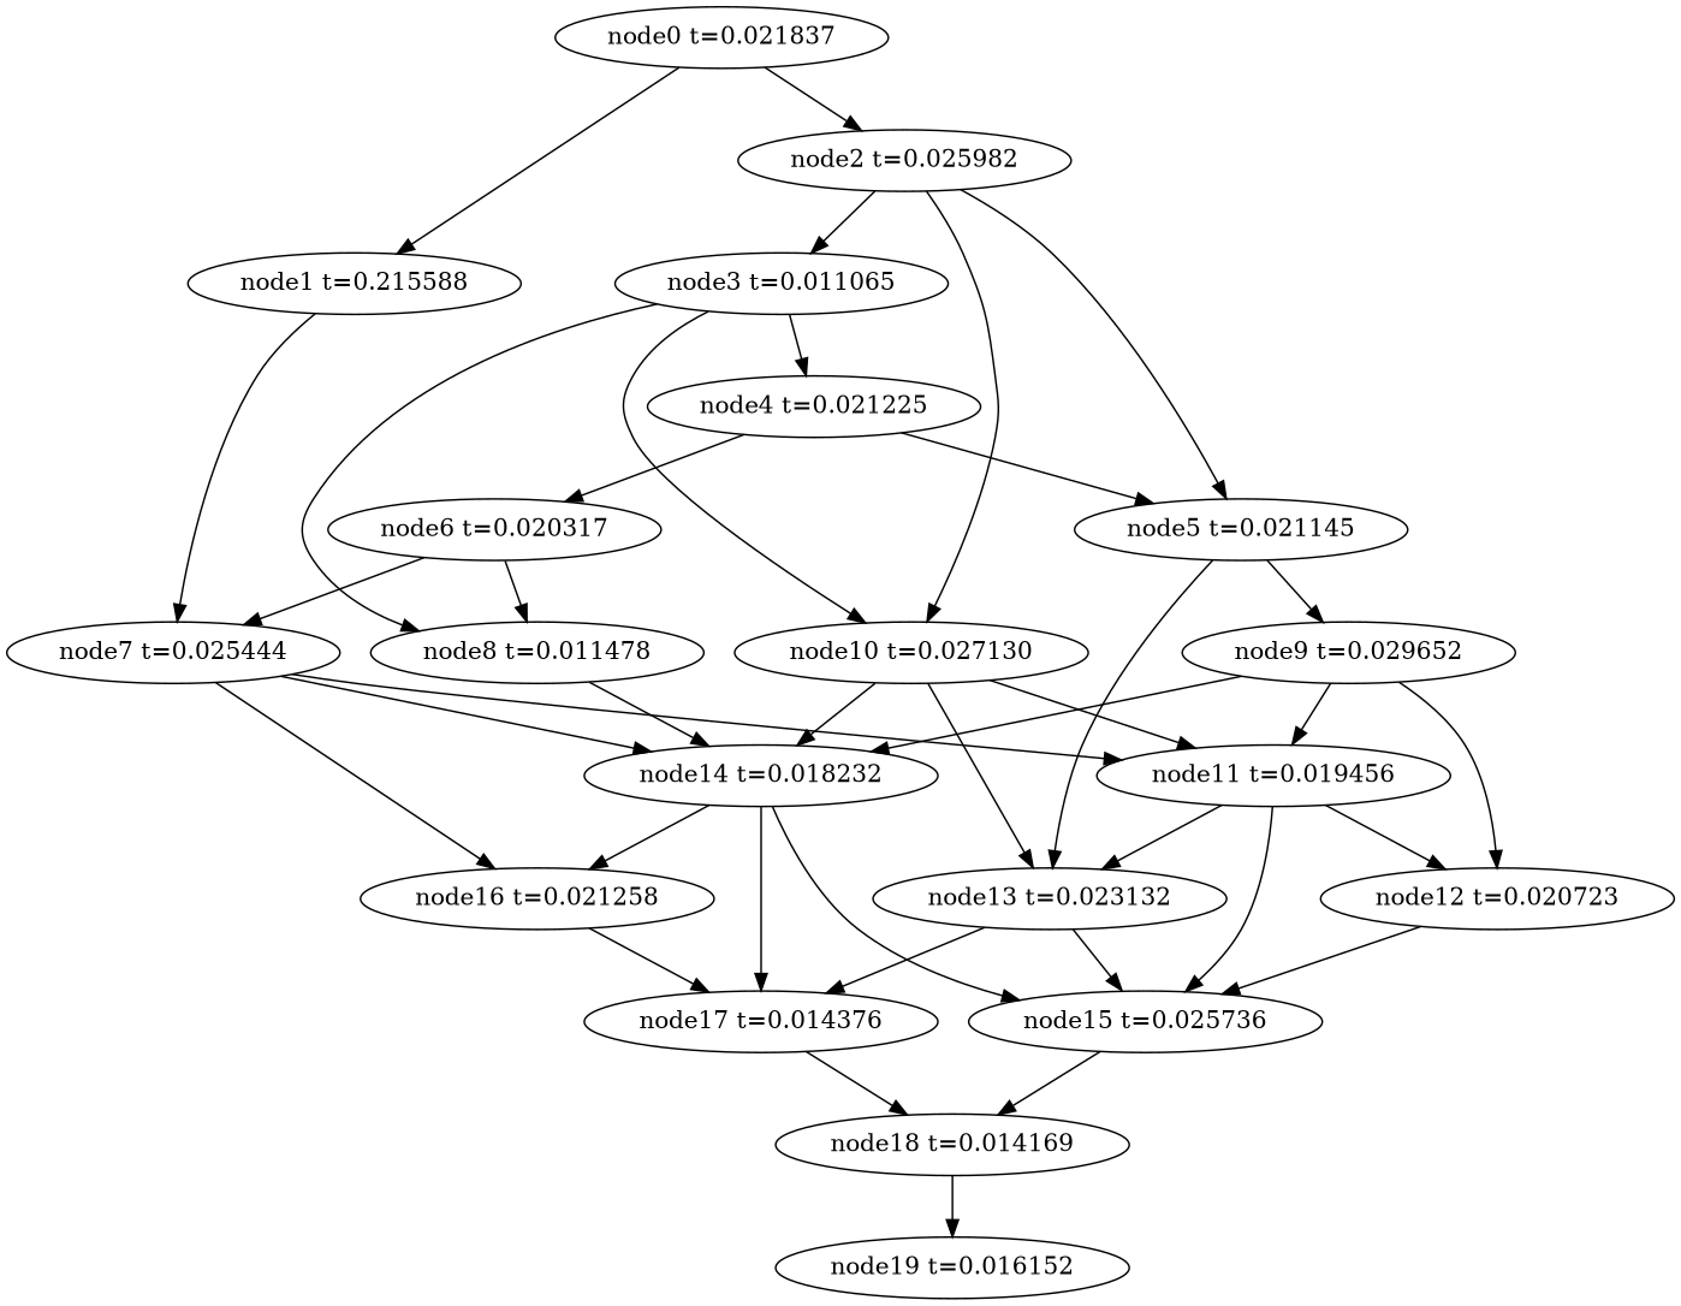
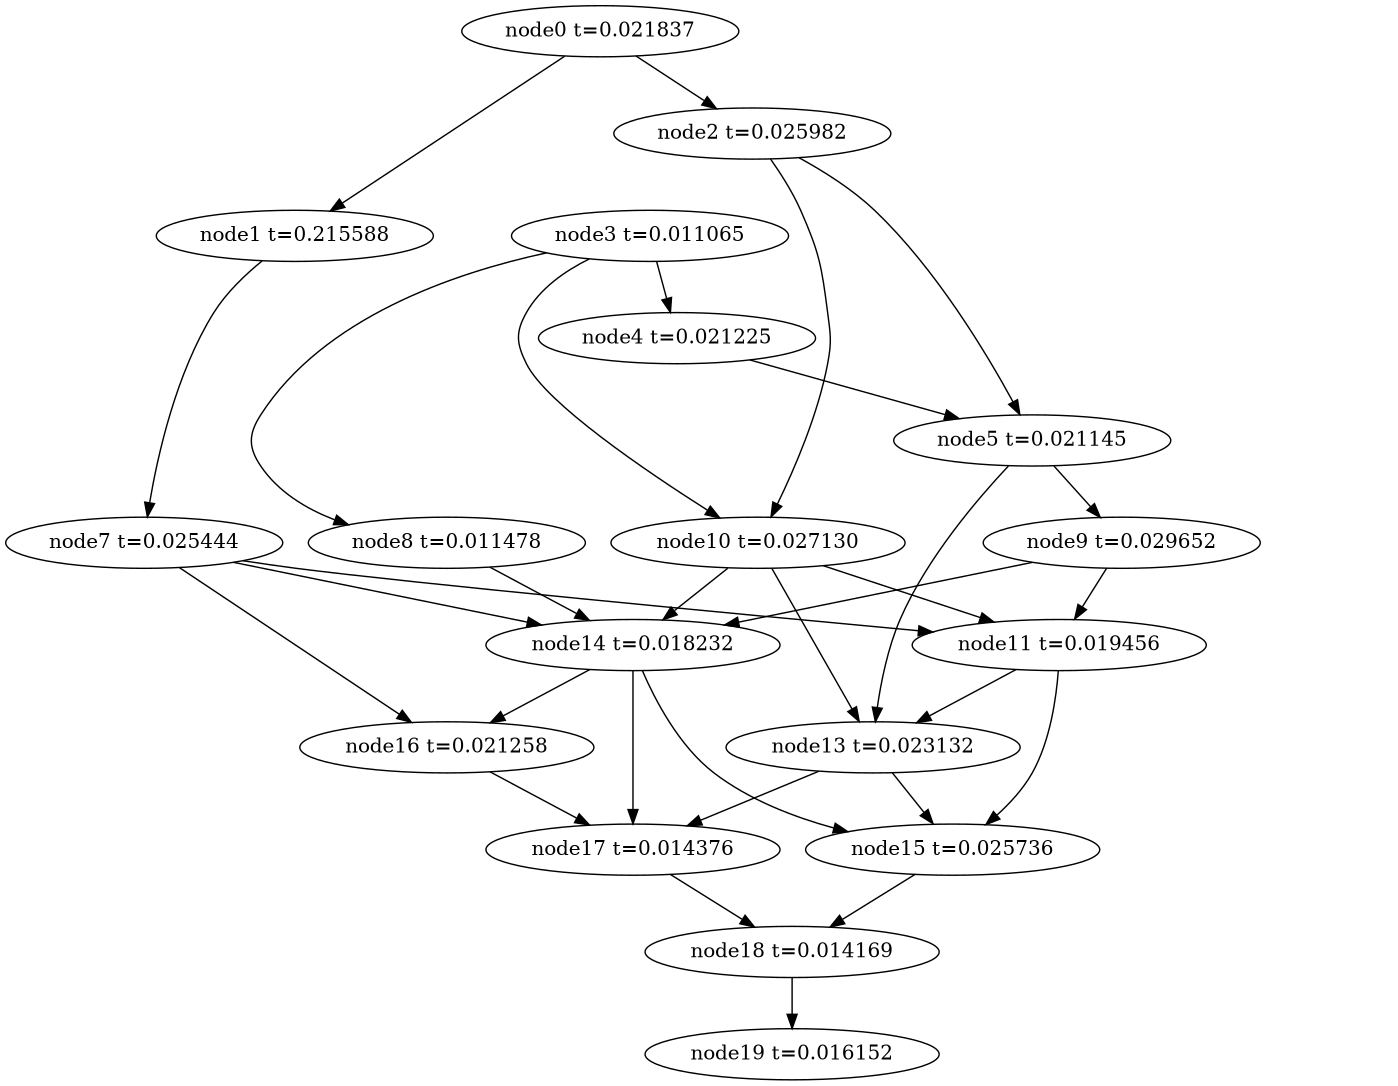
  digraph {
    n1 [label="node19 t=0.016152"]
    n2 [label="node18 t=0.014169"]
    n3 [label="node17 t=0.014376"]
    n4 [label="node16 t=0.021258"]
    n5 [label="node15 t=0.025736"]
    n6 [label="node14 t=0.018232"]
    n7 [label="node13 t=0.023132"]
-   n8 [label="node12 t=0.020723"]
    n9 [label="node11 t=0.019456"]
    n10 [label="node10 t=0.027130"]
    n11 [label="node9 t=0.029652"]
    n12 [label="node8 t=0.011478"]
    n13 [label="node7 t=0.025444"]
-   n14 [label="node6 t=0.020317"]
    n15 [label="node5 t=0.021145"]
    n16 [label="node4 t=0.021225"]
    n17 [label="node3 t=0.011065"]
    n18 [label="node2 t=0.025982"]
    n19 [label="node1 t=0.215588"]
    n20 [label="node0 t=0.021837"]
    n2 -> n1
    n3 -> n2
    n4 -> n3
    n5 -> n2
    n6 -> n3
    n6 -> n4
    n6 -> n5
    n7 -> n3
    n7 -> n5
-   n8 -> n5
    n9 -> n5
    n9 -> n7
-   n9 -> n8
    n10 -> n6
    n10 -> n7
    n10 -> n9
    n11 -> n6
-   n11 -> n8
    n11 -> n9
    n12 -> n6
    n13 -> n4
    n13 -> n6
    n13 -> n9
-   n14 -> n12
-   n14 -> n13
    n15 -> n7
    n15 -> n11
-   n16 -> n14
    n16 -> n15
    n17 -> n10
    n17 -> n12
    n17 -> n16
    n18 -> n10
    n18 -> n15
-   n18 -> n17
    n19 -> n13
    n20 -> n18
    n20 -> n19
  }
